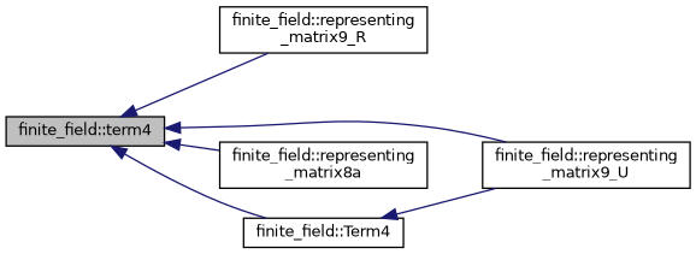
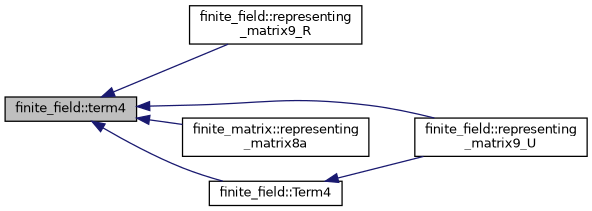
  digraph {
    rankdir=LR
    node [color=black fillcolor=white fontname=Helvetica fontsize=10 shape=record style=filled]
    edge [color=midnightblue dir=back fontname=Helvetica fontsize=10 labelfontname=Helvetica labelfontsize=10 style=solid]
    n1 [fillcolor=grey75 fontcolor=black height=0.2 label="finite_field::term4" width=0.4]
    n2 [height=0.2 label="finite_field::representing\l_matrix9_R" width=0.4]
    n3 [height=0.2 label="finite_field::representing\l_matrix9_U" width=0.4]
-   n4 [height=0.2 label="finite_field::representing\l_matrix8a" width=0.4]
+   n4 [height=0.2 label="finite_matrix::representing\l_matrix8a" width=0.4]
    n5 [height=0.2 label="finite_field::Term4" width=0.4]
    n1 -> n2
    n1 -> n3
    n1 -> n4
    n1 -> n5
    n5 -> n3
  }
